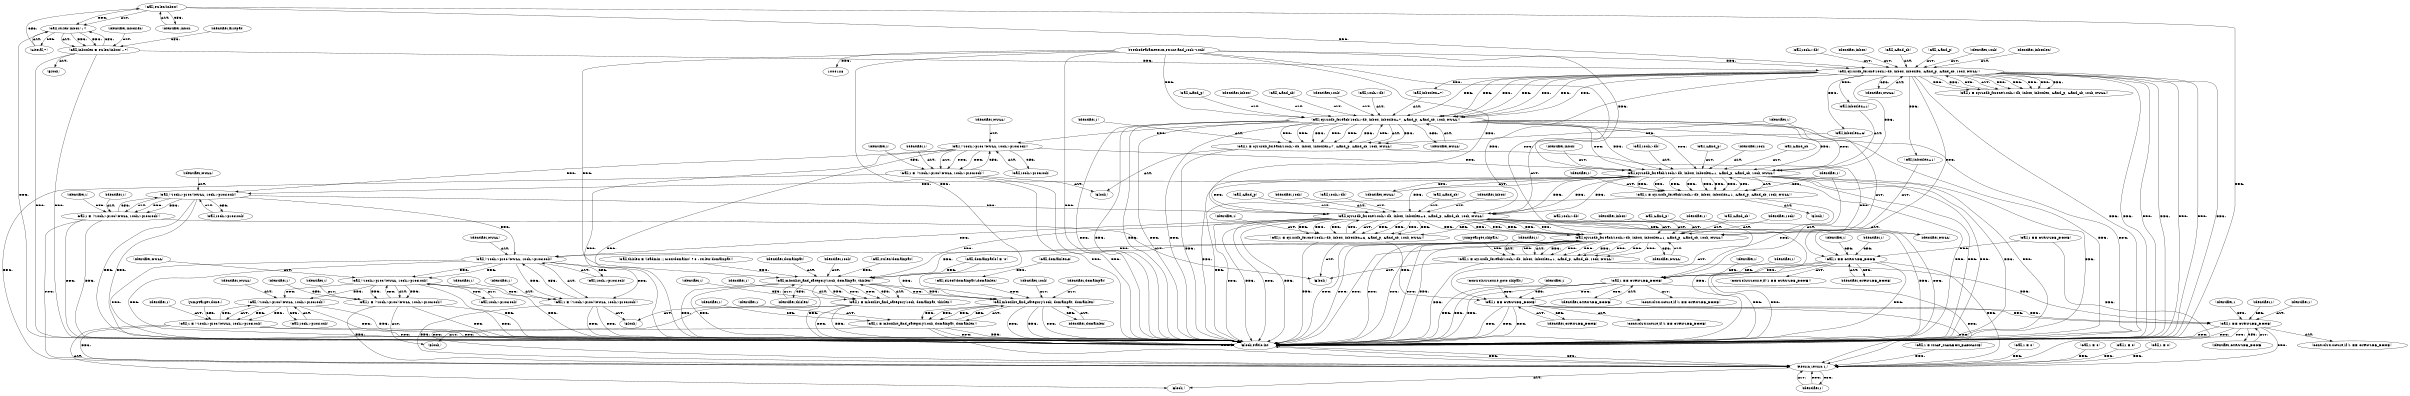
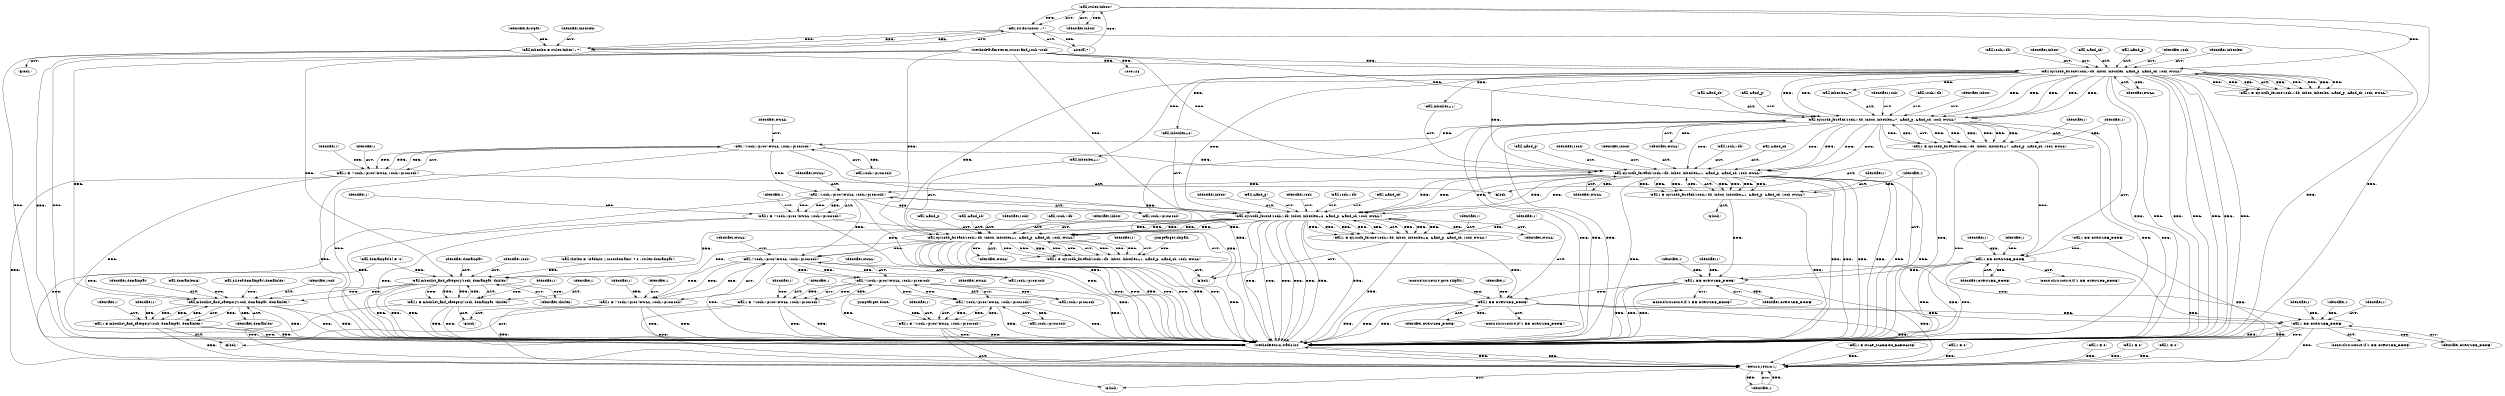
  digraph {
    n1 [label="(Call,cyrusdb_foreach(rock->db, inbox, inboxlen+7, &find_p, &find_cb, rock, NULL))"]
    n2 [label="(Call,r = cyrusdb_foreach(rock->db, inbox, inboxlen+7, &find_p, &find_cb, rock, NULL))"]
    n3 [label="(Call,(*rock->proc)(NULL, rock->procrock))"]
    n4 [label="(Call,cyrusdb_foreach(rock->db, inbox, inboxlen+1, &find_p, &find_cb, rock, NULL))"]
    n5 [label="(Identifier,NULL)"]
-   n6 [label="(Block,static int)"]
+   n6 [label="(MethodReturn,static int)"]
    n7 [label="(Call,r == CYRUSDB_DONE)"]
    n8 [label="(Block,)"]
    n9 [label="(Call,r = (*rock->proc)(NULL, rock->procrock))"]
    n10 [label="(Call,(*rock->proc)(NULL, rock->procrock))"]
    n11 [label="(Call,rock->procrock)"]
    n12 [label="(Call,cyrusdb_forone(rock->db, inbox, inboxlen+6, &find_p, &find_cb, rock, NULL))"]
    n13 [label="(Call,r = cyrusdb_foreach(rock->db, inbox, inboxlen+1, &find_p, &find_cb, rock, NULL))"]
    n14 [label="(Identifier,NULL)"]
    n15 [label="(Return,return r;)"]
    n16 [label="(Call,cyrusdb_forone(rock->db, inbox, inboxlen, &find_p, &find_cb, rock, NULL))"]
    n17 [label="(Call,cyrusdb_foreach(rock->db, inbox, inboxlen+1, &find_p, &find_cb, rock, NULL))"]
    n18 [label="(Call,inboxlen+1)"]
    n19 [label="(Call,inboxlen+6)"]
    n20 [label="(Identifier,NULL)"]
    n21 [label="(Call,inboxlen+1)"]
    n22 [label="(Call,inboxlen+7)"]
    n23 [label="(Call,r = cyrusdb_forone(rock->db, inbox, inboxlen, &find_p, &find_cb, rock, NULL))"]
    n24 [label="(Call,mboxlist_find_category(rock, domainpat, thislen))"]
    n25 [label="(Call,(*rock->proc)(NULL, rock->procrock))"]
    n26 [label="(Call,r = cyrusdb_forone(rock->db, inbox, inboxlen+6, &find_p, &find_cb, rock, NULL))"]
    n27 [label="(Identifier,NULL)"]
    n28 [label="(Call,r = cyrusdb_foreach(rock->db, inbox, inboxlen+1, &find_p, &find_cb, rock, NULL))"]
    n29 [label="(Identifier,NULL)"]
    n30 [label="(Call,strlen(inbox))"]
    n31 [label="(Call,strlen(inbox) - 7)"]
    n32 [label="(Identifier,inbox)"]
    n33 [label="(Call,inboxlen = strlen(inbox) - 7)"]
    n34 [label="(Literal,7)"]
    n35 [label="(Block,)"]
    n36 [label="(MethodParameterIn,struct find_rock *rock)"]
    n37 [label="(Call,mboxlist_find_category(rock, domainpat, domainlen))"]
    1000128
    n39 [label="(Call,r = mboxlist_find_category(rock, domainpat, thislen))"]
    n40 [label="(Identifier,thislen)"]
    n41 [label="(Call,r = mboxlist_find_category(rock, domainpat, domainlen))"]
    n42 [label="(Identifier,domainlen)"]
    n43 [label="(Call,r == CYRUSDB_DONE)"]
    n44 [label="(Identifier,CYRUSDB_DONE)"]
    n45 [label="(ControlStructure,if (r == CYRUSDB_DONE))"]
    n46 [label="(Call,r == CYRUSDB_DONE)"]
    n47 [label="(ControlStructure,if (r == CYRUSDB_DONE))"]
    n48 [label="(Identifier,CYRUSDB_DONE)"]
    n49 [label="(Identifier,r)"]
    n50 [label="(Block,)"]
    n51 [label="(Call,r == CYRUSDB_DONE)"]
    n52 [label="(ControlStructure,if (r == CYRUSDB_DONE))"]
    n53 [label="(Identifier,CYRUSDB_DONE)"]
    n54 [label="(Identifier,CYRUSDB_DONE)"]
    n55 [label="(ControlStructure,if (r == CYRUSDB_DONE))"]
    n56 [label="(Call,r = (*rock->proc)(NULL, rock->procrock))"]
    n57 [label="(Call,rock->procrock)"]
    n58 [label="(Block,)"]
    n59 [label="(Block,)"]
    n60 [label="(Call,r = (*rock->proc)(NULL, rock->procrock))"]
    n61 [label="(Call,(*rock->proc)(NULL, rock->procrock))"]
    n62 [label="(Call,rock->procrock)"]
    n63 [label="(Block,)"]
    n64 [label="(Call,r = (*rock->proc)(NULL, rock->procrock))"]
    n65 [label="(Call,(*rock->proc)(NULL, rock->procrock))"]
    n66 [label="(Call,rock->procrock)"]
    n67 [label="(Block,)"]
    n68 [label="(Call,r = (*rock->proc)(NULL, rock->procrock))"]
    n69 [label="(Call,rock->procrock)"]
    n70 [label="(Identifier,r)"]
    n71 [label="(Identifier,r)"]
    n72 [label="(Identifier,domainpat)"]
    n73 [label="(Call,r = IMAP_MAILBOX_BADNAME)"]
    n74 [label="(Call,&find_cb)"]
    n75 [label="(Identifier,r)"]
    n76 [label="(Identifier,r)"]
    n77 [label="(Identifier,r)"]
    n78 [label="(Identifier,domainpat)"]
    n79 [label="(Call,r = 0)"]
    n80 [label="(Identifier,inbox)"]
    n81 [label="(Identifier,r)"]
    n82 [label="(Identifier,r)"]
    n83 [label="(Call,&find_p)"]
    n84 [label="(Call,rock->db)"]
    n85 [label="(Identifier,NULL)"]
    n86 [label="(Identifier,rock)"]
    n87 [label="(Identifier,r)"]
    n88 [label="(ControlStructure,goto skipalt;)"]
    n89 [label="(Call,rock->db)"]
    n90 [label="(Identifier,r)"]
    n91 [label="(Identifier,r)"]
    n92 [label="(Identifier,r)"]
    n93 [label="(Identifier,inbox)"]
    n94 [label="(Identifier,inbox)"]
    n95 [label="(Identifier,r)"]
    n96 [label="(Identifier,rock)"]
    n97 [label="(Identifier,r)"]
    n98 [label="(Call,r = 0)"]
    n99 [label="(Identifier,r)"]
    n100 [label="(Identifier,r)"]
    n101 [label="(Identifier,r)"]
    n102 [label="(Call,&find_p)"]
    n103 [label="(Identifier,r)"]
    n104 [label="(Call,&find_cb)"]
    n105 [label="(Call,domainlen-5)"]
    n106 [label="(Identifier,r)"]
    n107 [label="(Identifier,r)"]
    n108 [label="(Identifier,NULL)"]
    n109 [label="(Identifier,r)"]
    n110 [label="(Call,rock->db)"]
    n111 [label="(Call,sizeof(domainpat)-domainlen)"]
    n112 [label="(Call,r = 0)"]
    n113 [label="(Identifier,r)"]
    n114 [label="(Call,&find_p)"]
    n115 [label="(Identifier,NULL)"]
    n116 [label="(Identifier,rock)"]
    n117 [label="(JumpTarget,done:)"]
    n118 [label="(Call,&find_cb)"]
    n119 [label="(Call,&find_p)"]
    n120 [label="(Identifier,inbox)"]
    n121 [label="(Call,rock->db)"]
    n122 [label="(Call,&find_cb)"]
    n123 [label="(Identifier,rock)"]
    n124 [label="(Identifier,r)"]
    n125 [label="(Identifier,r)"]
    n126 [label="(Identifier,r)"]
    n127 [label="(Identifier,rock)"]
    n128 [label="(Identifier,r)"]
    n129 [label="(Identifier,rock)"]
    n130 [label="(Call,r == CYRUSDB_DONE)"]
    n131 [label="(Call,domainpat[0] = '\0')"]
    n132 [label="(Identifier,NULL)"]
    n133 [label="(Call,rock->db)"]
    n134 [label="(Identifier,rock)"]
    n135 [label="(Identifier,r)"]
    n136 [label="(Identifier,inboxlen)"]
    n137 [label="(Identifier,inboxlen)"]
-   n138 [label="(Call,strlen(domainpat))"]
    n139 [label="(Call,&find_p)"]
    n140 [label="(Identifier,firstpat)"]
    n141 [label="(Identifier,NULL)"]
    n142 [label="(Call,&find_cb)"]
    n143 [label="(Identifier,r)"]
    n144 [label="(Identifier,r)"]
    n145 [label="(Identifier,inbox)"]
    n146 [label="(Call,r = 0)"]
    n147 [label="(JumpTarget,skipalt:)"]
    n148 [label="(Call,thislen = (isadmin || crossdomains) ? 0 : strlen(domainpat))"]
    n1 -> n2 [label="AST: "]
    n1 -> n2 [label="DDG: "]
    n1 -> n2 [label="DDG: "]
    n1 -> n2 [label="DDG: "]
    n1 -> n2 [label="DDG: "]
    n1 -> n2 [label="DDG: "]
    n1 -> n2 [label="DDG: "]
    n1 -> n2 [label="DDG: "]
    n1 -> n3 [label="DDG: "]
    n1 -> n4 [label="DDG: "]
    n1 -> n4 [label="DDG: "]
    n1 -> n4 [label="DDG: "]
    n1 -> n4 [label="DDG: "]
    n1 -> n4 [label="DDG: "]
    n1 -> n5 [label="CFG: "]
    n1 -> n6 [label="DDG: "]
    n1 -> n6 [label="DDG: "]
    n1 -> n6 [label="DDG: "]
    n1 -> n6 [label="DDG: "]
    n1 -> n6 [label="DDG: "]
    n1 -> n6 [label="DDG: "]
    n1 -> n6 [label="DDG: "]
    n2 -> n1 [label="CFG: "]
    n2 -> n6 [label="DDG: "]
    n2 -> n7 [label="DDG: "]
    n2 -> n8 [label="AST: "]
    n3 -> n4 [label="DDG: "]
    n3 -> n6 [label="DDG: "]
    n3 -> n6 [label="DDG: "]
    n3 -> n9 [label="AST: "]
    n3 -> n9 [label="DDG: "]
    n3 -> n9 [label="DDG: "]
    n3 -> n10 [label="DDG: "]
    n3 -> n11 [label="CFG: "]
    n4 -> n6 [label="DDG: "]
    n4 -> n6 [label="DDG: "]
    n4 -> n6 [label="DDG: "]
    n4 -> n6 [label="DDG: "]
    n4 -> n6 [label="DDG: "]
    n4 -> n6 [label="DDG: "]
    n4 -> n6 [label="DDG: "]
    n4 -> n10 [label="DDG: "]
    n4 -> n12 [label="DDG: "]
    n4 -> n12 [label="DDG: "]
    n4 -> n12 [label="DDG: "]
    n4 -> n12 [label="DDG: "]
    n4 -> n12 [label="DDG: "]
    n4 -> n13 [label="AST: "]
    n4 -> n13 [label="DDG: "]
    n4 -> n13 [label="DDG: "]
    n4 -> n13 [label="DDG: "]
    n4 -> n13 [label="DDG: "]
    n4 -> n13 [label="DDG: "]
    n4 -> n13 [label="DDG: "]
    n4 -> n13 [label="DDG: "]
    n4 -> n14 [label="CFG: "]
    n5 -> n1 [label="AST: "]
    n6 -> n15 [label="CFG: "]
    n7 -> n6 [label="DDG: "]
    n7 -> n6 [label="DDG: "]
    n7 -> n6 [label="DDG: "]
    n7 -> n15 [label="DDG: "]
    n7 -> n43 [label="DDG: "]
    n7 -> n44 [label="CFG: "]
    n7 -> n45 [label="AST: "]
    n9 -> n3 [label="CFG: "]
    n9 -> n6 [label="DDG: "]
    n9 -> n6 [label="DDG: "]
    n9 -> n8 [label="AST: "]
    n9 -> n15 [label="DDG: "]
    n10 -> n6 [label="DDG: "]
    n10 -> n6 [label="DDG: "]
    n10 -> n12 [label="DDG: "]
    n10 -> n25 [label="DDG: "]
    n10 -> n56 [label="AST: "]
    n10 -> n56 [label="DDG: "]
    n10 -> n56 [label="DDG: "]
    n10 -> n57 [label="CFG: "]
    n11 -> n3 [label="AST: "]
    n12 -> n6 [label="DDG: "]
    n12 -> n6 [label="DDG: "]
    n12 -> n6 [label="DDG: "]
    n12 -> n6 [label="DDG: "]
    n12 -> n6 [label="DDG: "]
    n12 -> n6 [label="DDG: "]
    n12 -> n6 [label="DDG: "]
    n12 -> n17 [label="DDG: "]
    n12 -> n17 [label="DDG: "]
    n12 -> n17 [label="DDG: "]
    n12 -> n17 [label="DDG: "]
    n12 -> n17 [label="DDG: "]
    n12 -> n17 [label="DDG: "]
    n12 -> n24 [label="DDG: "]
    n12 -> n25 [label="DDG: "]
    n12 -> n26 [label="AST: "]
    n12 -> n26 [label="DDG: "]
    n12 -> n26 [label="DDG: "]
    n12 -> n26 [label="DDG: "]
    n12 -> n26 [label="DDG: "]
    n12 -> n26 [label="DDG: "]
    n12 -> n26 [label="DDG: "]
    n12 -> n26 [label="DDG: "]
    n12 -> n27 [label="CFG: "]
    n13 -> n4 [label="CFG: "]
    n13 -> n6 [label="DDG: "]
    n13 -> n43 [label="DDG: "]
    n13 -> n58 [label="AST: "]
    n14 -> n4 [label="AST: "]
    n15 -> n6 [label="DDG: "]
    n15 -> n49 [label="CFG: "]
    n15 -> n50 [label="AST: "]
    n16 -> n1 [label="DDG: "]
    n16 -> n1 [label="DDG: "]
    n16 -> n1 [label="DDG: "]
    n16 -> n1 [label="DDG: "]
    n16 -> n1 [label="DDG: "]
    n16 -> n1 [label="DDG: "]
    n16 -> n1 [label="DDG: "]
    n16 -> n4 [label="DDG: "]
    n16 -> n6 [label="DDG: "]
    n16 -> n6 [label="DDG: "]
    n16 -> n6 [label="DDG: "]
    n16 -> n6 [label="DDG: "]
    n16 -> n6 [label="DDG: "]
    n16 -> n6 [label="DDG: "]
    n16 -> n6 [label="DDG: "]
    n16 -> n12 [label="DDG: "]
    n16 -> n17 [label="DDG: "]
    n16 -> n18 [label="DDG: "]
    n16 -> n19 [label="DDG: "]
    n16 -> n20 [label="CFG: "]
    n16 -> n21 [label="DDG: "]
    n16 -> n22 [label="DDG: "]
    n16 -> n23 [label="AST: "]
    n16 -> n23 [label="DDG: "]
    n16 -> n23 [label="DDG: "]
    n16 -> n23 [label="DDG: "]
    n16 -> n23 [label="DDG: "]
    n16 -> n23 [label="DDG: "]
    n16 -> n23 [label="DDG: "]
    n16 -> n23 [label="DDG: "]
    n17 -> n6 [label="DDG: "]
    n17 -> n6 [label="DDG: "]
    n17 -> n6 [label="DDG: "]
    n17 -> n6 [label="DDG: "]
    n17 -> n6 [label="DDG: "]
    n17 -> n6 [label="DDG: "]
    n17 -> n6 [label="DDG: "]
    n17 -> n24 [label="DDG: "]
    n17 -> n25 [label="DDG: "]
    n17 -> n28 [label="AST: "]
    n17 -> n28 [label="DDG: "]
    n17 -> n28 [label="DDG: "]
    n17 -> n28 [label="DDG: "]
    n17 -> n28 [label="DDG: "]
    n17 -> n28 [label="DDG: "]
    n17 -> n28 [label="DDG: "]
    n17 -> n28 [label="DDG: "]
    n17 -> n29 [label="CFG: "]
    n18 -> n4 [label="AST: "]
    n19 -> n12 [label="AST: "]
    n20 -> n16 [label="AST: "]
    n21 -> n17 [label="AST: "]
    n22 -> n1 [label="AST: "]
    n23 -> n16 [label="CFG: "]
    n24 -> n6 [label="DDG: "]
    n24 -> n6 [label="DDG: "]
    n24 -> n6 [label="DDG: "]
    n24 -> n37 [label="DDG: "]
    n24 -> n37 [label="DDG: "]
    n24 -> n39 [label="AST: "]
    n24 -> n39 [label="DDG: "]
    n24 -> n39 [label="DDG: "]
    n24 -> n39 [label="DDG: "]
    n24 -> n40 [label="CFG: "]
    n25 -> n6 [label="DDG: "]
    n25 -> n6 [label="DDG: "]
    n25 -> n60 [label="AST: "]
    n25 -> n60 [label="DDG: "]
    n25 -> n60 [label="DDG: "]
    n25 -> n61 [label="DDG: "]
    n25 -> n61 [label="DDG: "]
    n25 -> n62 [label="CFG: "]
    n26 -> n6 [label="DDG: "]
    n26 -> n12 [label="CFG: "]
    n26 -> n46 [label="DDG: "]
    n26 -> n59 [label="AST: "]
    n27 -> n12 [label="AST: "]
    n28 -> n6 [label="DDG: "]
    n28 -> n17 [label="CFG: "]
    n28 -> n51 [label="DDG: "]
    n28 -> n59 [label="AST: "]
    n29 -> n17 [label="AST: "]
    n30 -> n6 [label="DDG: "]
    n30 -> n16 [label="DDG: "]
    n30 -> n31 [label="AST: "]
    n30 -> n31 [label="DDG: "]
    n30 -> n32 [label="CFG: "]
    n31 -> n6 [label="DDG: "]
    n31 -> n33 [label="AST: "]
    n31 -> n33 [label="DDG: "]
    n31 -> n33 [label="DDG: "]
    n31 -> n34 [label="CFG: "]
    n32 -> n30 [label="AST: "]
    n33 -> n6 [label="DDG: "]
    n33 -> n6 [label="DDG: "]
    n33 -> n16 [label="DDG: "]
    n33 -> n31 [label="CFG: "]
    n33 -> n35 [label="AST: "]
    n34 -> n30 [label="CFG: "]
    n34 -> n31 [label="AST: "]
    n36 -> n1 [label="DDG: "]
    n36 -> n4 [label="DDG: "]
    n36 -> n6 [label="DDG: "]
    n36 -> n12 [label="DDG: "]
    n36 -> n16 [label="DDG: "]
    n36 -> n17 [label="DDG: "]
    n36 -> n24 [label="DDG: "]
    n36 -> n37 [label="DDG: "]
    n36 -> 1000128 [label="DDG: "]
    n37 -> n6 [label="DDG: "]
    n37 -> n6 [label="DDG: "]
    n37 -> n6 [label="DDG: "]
    n37 -> n41 [label="AST: "]
    n37 -> n41 [label="DDG: "]
    n37 -> n41 [label="DDG: "]
    n37 -> n41 [label="DDG: "]
    n37 -> n42 [label="CFG: "]
    n39 -> n6 [label="DDG: "]
    n39 -> n6 [label="DDG: "]
    n39 -> n15 [label="DDG: "]
    n39 -> n24 [label="CFG: "]
    n39 -> n63 [label="AST: "]
    n40 -> n24 [label="AST: "]
    n41 -> n6 [label="DDG: "]
    n41 -> n6 [label="DDG: "]
    n41 -> n15 [label="DDG: "]
    n41 -> n37 [label="CFG: "]
    n41 -> n67 [label="AST: "]
    n42 -> n37 [label="AST: "]
    n43 -> n6 [label="DDG: "]
    n43 -> n6 [label="DDG: "]
    n43 -> n6 [label="DDG: "]
    n43 -> n15 [label="DDG: "]
    n43 -> n46 [label="DDG: "]
    n43 -> n47 [label="AST: "]
    n43 -> n48 [label="CFG: "]
    n44 -> n7 [label="AST: "]
    n46 -> n6 [label="DDG: "]
    n46 -> n6 [label="DDG: "]
    n46 -> n6 [label="DDG: "]
    n46 -> n15 [label="DDG: "]
    n46 -> n51 [label="DDG: "]
    n46 -> n51 [label="DDG: "]
    n46 -> n52 [label="AST: "]
    n46 -> n53 [label="CFG: "]
    n48 -> n43 [label="AST: "]
    n49 -> n15 [label="AST: "]
    n49 -> n15 [label="DDG: "]
    n51 -> n6 [label="DDG: "]
    n51 -> n6 [label="DDG: "]
    n51 -> n6 [label="DDG: "]
    n51 -> n15 [label="DDG: "]
    n51 -> n54 [label="CFG: "]
    n51 -> n55 [label="AST: "]
    n53 -> n46 [label="AST: "]
    n54 -> n51 [label="AST: "]
    n56 -> n6 [label="DDG: "]
    n56 -> n6 [label="DDG: "]
    n56 -> n10 [label="CFG: "]
    n56 -> n15 [label="DDG: "]
    n56 -> n59 [label="AST: "]
    n57 -> n10 [label="AST: "]
    n60 -> n6 [label="DDG: "]
    n60 -> n6 [label="DDG: "]
    n60 -> n15 [label="DDG: "]
    n60 -> n25 [label="CFG: "]
    n60 -> n63 [label="AST: "]
    n61 -> n6 [label="DDG: "]
    n61 -> n6 [label="DDG: "]
    n61 -> n64 [label="AST: "]
    n61 -> n64 [label="DDG: "]
    n61 -> n64 [label="DDG: "]
    n61 -> n65 [label="DDG: "]
    n61 -> n65 [label="DDG: "]
    n61 -> n66 [label="CFG: "]
    n62 -> n25 [label="AST: "]
    n64 -> n6 [label="DDG: "]
    n64 -> n6 [label="DDG: "]
    n64 -> n15 [label="DDG: "]
    n64 -> n61 [label="CFG: "]
    n64 -> n67 [label="AST: "]
    n65 -> n6 [label="DDG: "]
    n65 -> n6 [label="DDG: "]
    n65 -> n68 [label="AST: "]
    n65 -> n68 [label="DDG: "]
    n65 -> n68 [label="DDG: "]
    n65 -> n69 [label="CFG: "]
    n66 -> n61 [label="AST: "]
    n68 -> n6 [label="DDG: "]
    n68 -> n6 [label="DDG: "]
    n68 -> n15 [label="DDG: "]
    n68 -> n50 [label="AST: "]
    n68 -> n65 [label="CFG: "]
    n69 -> n65 [label="AST: "]
    n70 -> n7 [label="CFG: "]
    n71 -> n26 [label="CFG: "]
    n71 -> n46 [label="AST: "]
    n72 -> n24 [label="AST: "]
    n73 -> n15 [label="DDG: "]
    n74 -> n4 [label="AST: "]
    n75 -> n9 [label="CFG: "]
    n76 -> n60 [label="AST: "]
    n77 -> n9 [label="AST: "]
    n78 -> n37 [label="AST: "]
    n79 -> n15 [label="DDG: "]
    n80 -> n4 [label="AST: "]
    n81 -> n39 [label="CFG: "]
    n82 -> n43 [label="CFG: "]
    n83 -> n12 [label="AST: "]
    n84 -> n4 [label="AST: "]
    n85 -> n10 [label="AST: "]
    n86 -> n12 [label="AST: "]
    n87 -> n2 [label="CFG: "]
    n87 -> n7 [label="AST: "]
    n88 -> n46 [label="CFG: "]
    n89 -> n16 [label="AST: "]
    n90 -> n51 [label="CFG: "]
    n91 -> n41 [label="AST: "]
    n92 -> n2 [label="AST: "]
    n93 -> n1 [label="AST: "]
    n94 -> n16 [label="AST: "]
    n95 -> n13 [label="AST: "]
    n96 -> n17 [label="AST: "]
    n97 -> n28 [label="AST: "]
    n98 -> n15 [label="DDG: "]
    n99 -> n60 [label="CFG: "]
    n100 -> n43 [label="CFG: "]
    n101 -> n7 [label="CFG: "]
    n102 -> n4 [label="AST: "]
    n103 -> n46 [label="CFG: "]
    n104 -> n1 [label="AST: "]
-   n105 -> n111 [label="DDG: "]
+   n105 -> n37 [label="DDG: "]
    n106 -> n13 [label="CFG: "]
    n106 -> n43 [label="AST: "]
    n107 -> n64 [label="CFG: "]
    n108 -> n25 [label="AST: "]
    n109 -> n51 [label="CFG: "]
    n110 -> n17 [label="AST: "]
    n111 -> n37 [label="DDG: "]
    n112 -> n15 [label="DDG: "]
    n113 -> n51 [label="AST: "]
    n114 -> n1 [label="AST: "]
    n115 -> n61 [label="AST: "]
    n116 -> n24 [label="AST: "]
    n117 -> n68 [label="CFG: "]
    n118 -> n16 [label="AST: "]
    n119 -> n16 [label="AST: "]
    n120 -> n17 [label="AST: "]
    n121 -> n12 [label="AST: "]
    n122 -> n12 [label="AST: "]
    n123 -> n37 [label="AST: "]
    n124 -> n64 [label="AST: "]
    n125 -> n41 [label="CFG: "]
    n126 -> n56 [label="CFG: "]
    n127 -> n4 [label="AST: "]
    n128 -> n39 [label="AST: "]
    n129 -> n1 [label="AST: "]
    n130 -> n7 [label="DDG: "]
    n130 -> n15 [label="DDG: "]
    n131 -> n24 [label="DDG: "]
    n131 -> n37 [label="DDG: "]
    n132 -> n65 [label="AST: "]
    n133 -> n1 [label="AST: "]
    n134 -> n16 [label="AST: "]
    n135 -> n56 [label="AST: "]
    n136 -> n33 [label="AST: "]
    n137 -> n16 [label="AST: "]
-   n138 -> n24 [label="DDG: "]
    n139 -> n17 [label="AST: "]
    n140 -> n33 [label="CFG: "]
    n141 -> n3 [label="AST: "]
    n142 -> n17 [label="AST: "]
    n143 -> n68 [label="AST: "]
    n144 -> n26 [label="AST: "]
    n145 -> n12 [label="AST: "]
    n146 -> n15 [label="DDG: "]
    n147 -> n28 [label="CFG: "]
    n148 -> n24 [label="DDG: "]
  }
